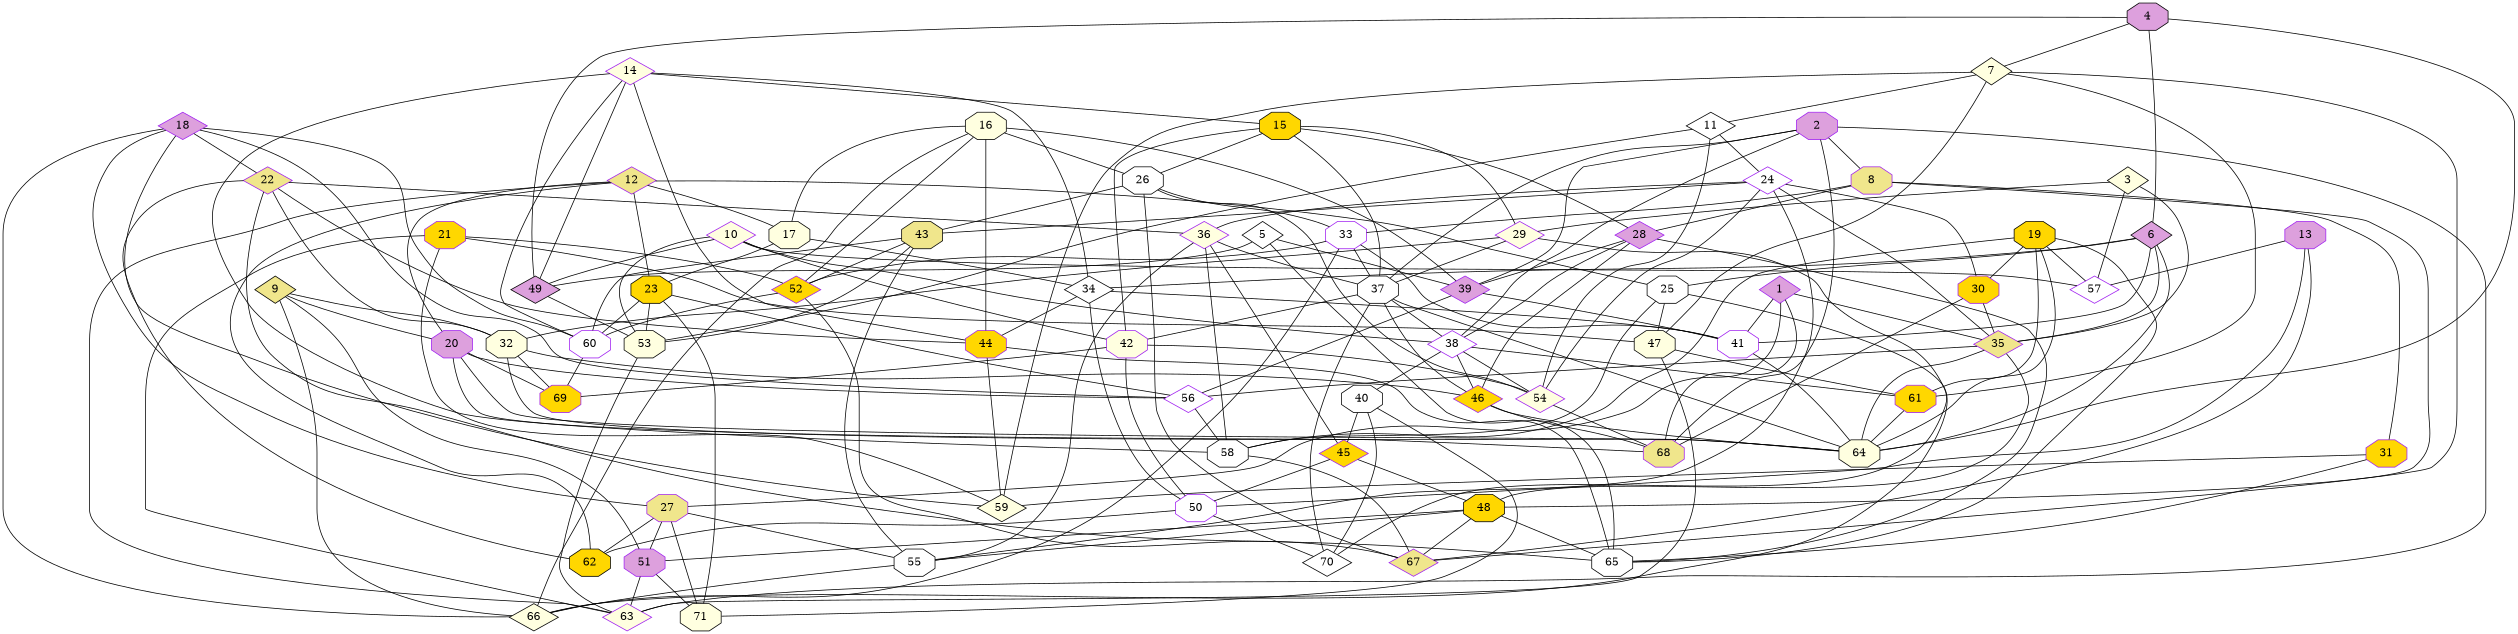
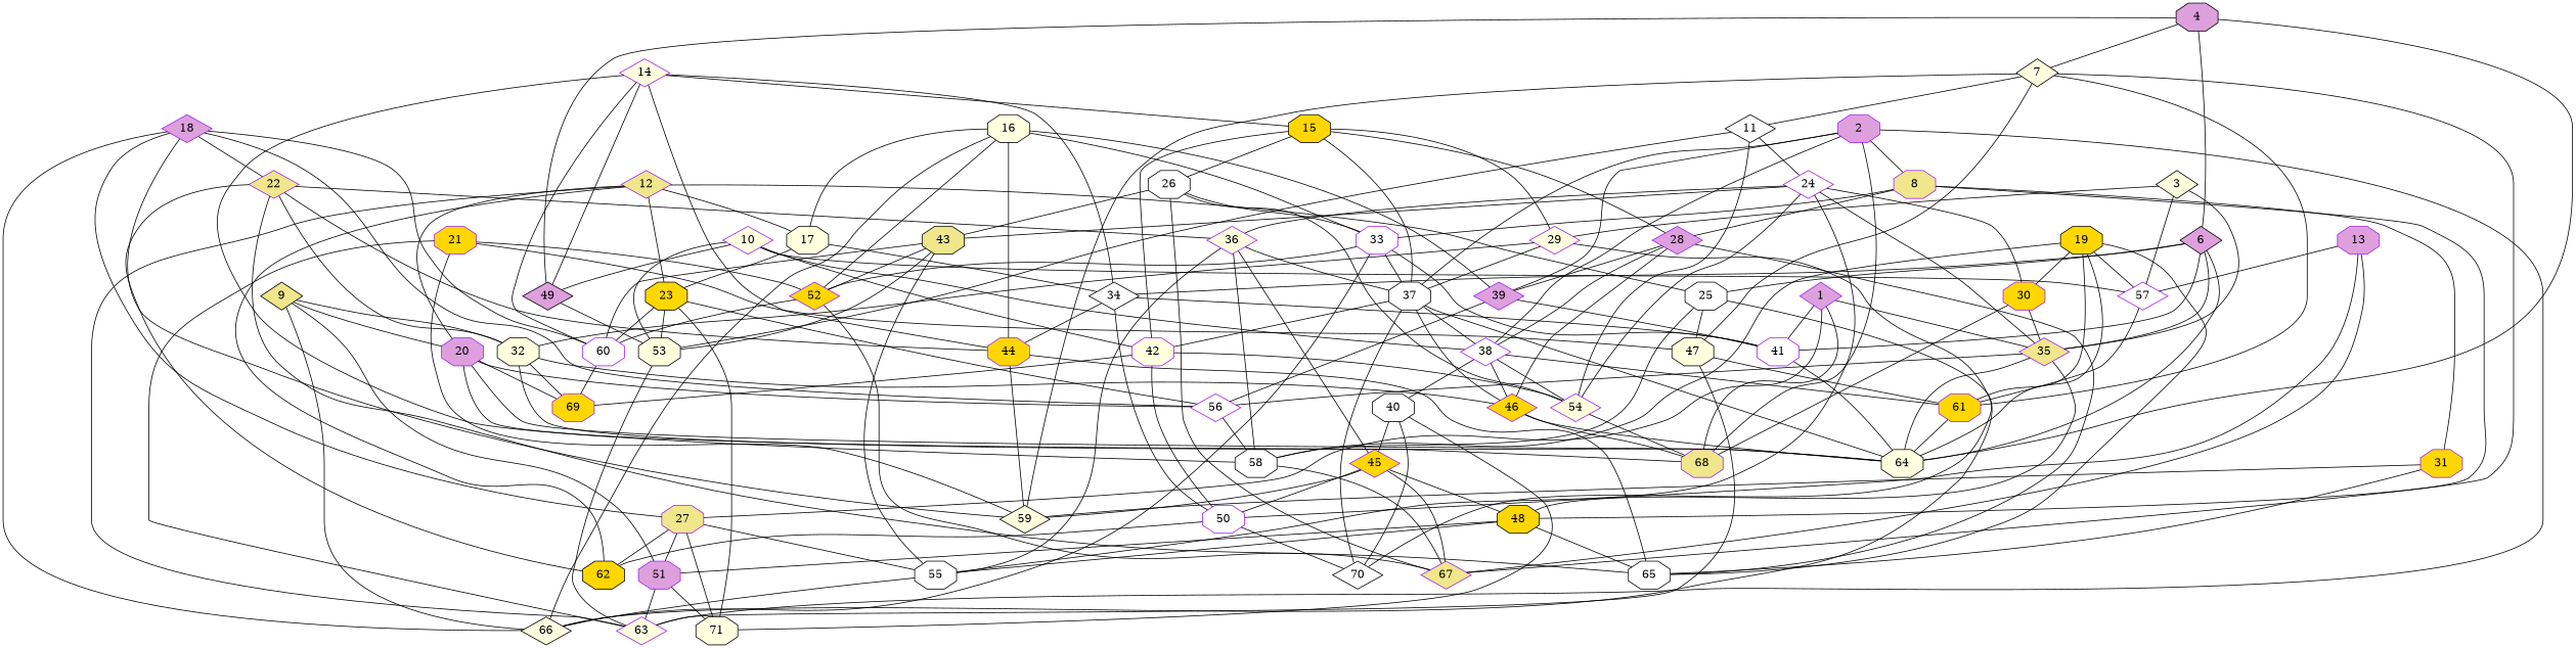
  graph {
    node [color=purple fillcolor=white shape=octagon style=filled]
    edge [weight=1.0]
    1 [fillcolor=plum shape=diamond]
    27 [fillcolor=khaki]
    35 [fillcolor=khaki shape=diamond]
    41
    68 [fillcolor=khaki]
    51 [fillcolor=plum]
    62 [color=black fillcolor=gold]
    71 [color=black fillcolor=lightyellow]
    55 [color=black]
    64 [color=black fillcolor=lightyellow]
    48 [color=black fillcolor=gold]
    56 [shape=diamond]
    2 [fillcolor=plum]
    8 [fillcolor=khaki]
    37 [color=black]
    38 [shape=diamond]
    39 [fillcolor=plum shape=diamond]
    63 [fillcolor=lightyellow shape=diamond]
    28 [fillcolor=plum shape=diamond]
    31 [fillcolor=gold]
    33
    42 [fillcolor=lightyellow]
    46 [fillcolor=gold shape=diamond]
    70 [color=black shape=diamond]
    61 [fillcolor=gold]
    54 [fillcolor=lightyellow shape=diamond]
    40 [color=black]
    3 [color=black fillcolor=lightyellow shape=diamond]
    29 [fillcolor=lightyellow shape=diamond]
    57 [shape=diamond]
    32 [color=black fillcolor=lightyellow]
    4 [color=black fillcolor=plum]
    6 [color=black fillcolor=plum shape=diamond]
    7 [color=black fillcolor=lightyellow shape=diamond]
    49 [color=black fillcolor=plum shape=diamond]
    25 [color=black]
    34 [color=black shape=diamond]
    11 [color=black shape=diamond]
    47 [color=black fillcolor=lightyellow]
    59 [color=black fillcolor=lightyellow shape=diamond]
    67 [fillcolor=khaki shape=diamond]
    53 [color=black fillcolor=lightyellow]
-   5 [color=black shape=diamond]
    65 [color=black]
    66 [color=black fillcolor=lightyellow shape=diamond]
    58 [color=black]
    50
    44 [fillcolor=gold]
    24 [shape=diamond]
    52 [fillcolor=gold shape=diamond]
    9 [color=black fillcolor=khaki shape=diamond]
    20 [fillcolor=plum]
    69 [fillcolor=gold]
    10 [fillcolor=lightyellow shape=diamond]
    30 [fillcolor=gold]
    36 [fillcolor=lightyellow shape=diamond]
    43 [color=black fillcolor=khaki]
    12 [fillcolor=khaki shape=diamond]
    17 [color=black fillcolor=lightyellow]
    23 [color=black fillcolor=gold]
    60
    13 [fillcolor=plum]
    14 [fillcolor=lightyellow shape=diamond]
    15 [color=black fillcolor=gold]
    26 [color=black]
    16 [color=black fillcolor=lightyellow]
    18 [fillcolor=plum shape=diamond]
    22 [fillcolor=khaki shape=diamond]
    19 [color=black fillcolor=gold]
    21 [fillcolor=gold]
    45 [fillcolor=gold shape=diamond]
    1 -- 27
    1 -- 35
    1 -- 41
    1 -- 68
    27 -- 51
    27 -- 62
    27 -- 71
    27 -- 55
    35 -- 64
    35 -- 48
    35 -- 56
    41 -- 64
    51 -- 71 [weight=2.0]
    51 -- 63
    55 -- 66
    48 -- 51
    48 -- 55
    48 -- 65
    56 -- 58
    2 -- 68
    2 -- 8
    2 -- 37
    2 -- 38
    2 -- 39
    2 -- 63
    8 -- 48
    8 -- 28
    8 -- 31 [weight=2.0]
    8 -- 33
    37 -- 64
    37 -- 38
    37 -- 42
    37 -- 46
    37 -- 70
    38 -- 46
    38 -- 61
    38 -- 54
    38 -- 40
    39 -- 41
    39 -- 56
    28 -- 38
    28 -- 39
    28 -- 46
    28 -- 65
    31 -- 59
    31 -- 65
    33 -- 41
    33 -- 37
    33 -- 66
    33 -- 52
    42 -- 54
    42 -- 50
    42 -- 69
    46 -- 68
    46 -- 64
    61 -- 64
    54 -- 68
    40 -- 71 [weight=2.0]
    40 -- 70 [weight=2.0]
    40 -- 45
    3 -- 35 [weight=2.0]
    3 -- 29
    3 -- 57
    29 -- 37
    29 -- 70 [weight=2.0]
    29 -- 32
+   57 -- 61
    32 -- 64
    32 -- 46
    32 -- 69
    4 -- 64
    4 -- 6
    4 -- 7
    4 -- 49
    6 -- 35
    6 -- 41
    6 -- 64
    6 -- 25
    6 -- 34
    7 -- 61
    7 -- 11
    7 -- 47
    7 -- 59
    7 -- 67
    49 -- 53
    25 -- 47 [weight=2.0]
    25 -- 66
    25 -- 58
    34 -- 41
    34 -- 50
    34 -- 44
    11 -- 54
    11 -- 53
    11 -- 24
    47 -- 63
    47 -- 61
    53 -- 63
-   5 -- 39
-   5 -- 49
-   5 -- 65 [weight=2.0]
    58 -- 67
    50 -- 62
    50 -- 70
    44 -- 59
    44 -- 65
    24 -- 35 [weight=2.0]
    24 -- 55
    24 -- 54
    24 -- 30
    24 -- 36
    24 -- 43
    52 -- 67
    52 -- 60
    9 -- 51
    9 -- 32
    9 -- 66
    9 -- 20
    20 -- 68
    20 -- 64
    20 -- 56
    20 -- 69 [weight=3.0]
    10 -- 38
    10 -- 42
    10 -- 57
    10 -- 49 [weight=2.0]
    10 -- 53
    30 -- 35
    30 -- 68
    36 -- 55
    36 -- 37
    36 -- 58
    36 -- 45
    43 -- 55
    43 -- 53
    43 -- 52
    43 -- 60
    12 -- 62
    12 -- 63
    12 -- 25
    12 -- 20
    12 -- 17
    12 -- 23
    17 -- 34
    17 -- 23
    23 -- 71
    23 -- 56
    23 -- 53
    23 -- 60
    60 -- 69
    13 -- 57 [weight=2.0]
    13 -- 67
    13 -- 50
    14 -- 49
    14 -- 34
    14 -- 58
    14 -- 44
    14 -- 60
    14 -- 15
    15 -- 37
    15 -- 28
    15 -- 42
    15 -- 29
    15 -- 26
    26 -- 33
    26 -- 54
    26 -- 67
    26 -- 43
    16 -- 39
    16 -- 66
    16 -- 44
    16 -- 52
    16 -- 17
-   16 -- 26
+   16 -- 33
    18 -- 27
    18 -- 56
    18 -- 59
    18 -- 66
    18 -- 60
    18 -- 22
    22 -- 62
    22 -- 32
    22 -- 65
    22 -- 44
    22 -- 36
    19 -- 64
    19 -- 61
    19 -- 57
    19 -- 65
    19 -- 58
    19 -- 30
    21 -- 63
    21 -- 47
    21 -- 59
    21 -- 52
    45 -- 48
-   48 -- 67
+   45 -- 59
+   45 -- 67
    45 -- 50
  }
